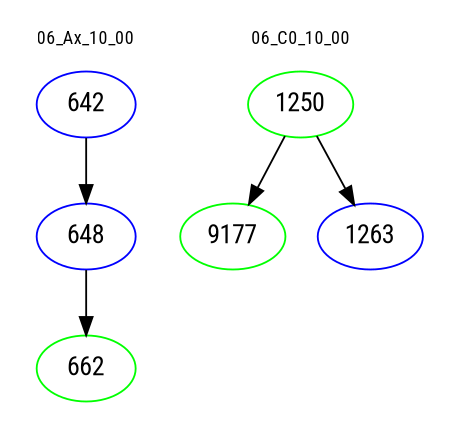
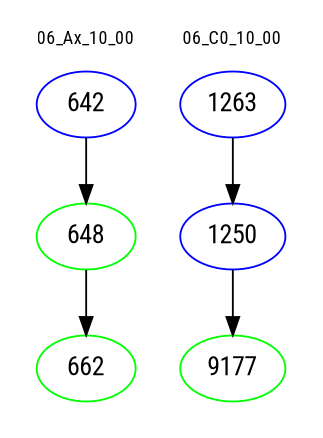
  digraph {
    fontname="Roboto Condensed"
    node [color=blue fontname="Roboto Condensed"]
    edge [color=black fontname="Roboto Condensed"]
-   n1 [label=648]
+   n1 [color=green label=648]
    n2 [label=642]
    n3 [color=green label=662]
-   n4 [color=green label=1250]
+   n4 [label=1250]
    n5 [color=green label=9177]
    n6 [label=1263]
    subgraph cluster_1 {
      color=white
      fontsize=10
      label="06_Ax_10_00"
      n1
      n2
      n3
    }
    subgraph cluster_2 {
      color=white
      fontsize=10
      label="06_C0_10_00"
      n4
      n5
      n6
    }
    n1 -> n3
    n2 -> n1
    n4 -> n5
-   n4 -> n6
+   n6 -> n4
  }
